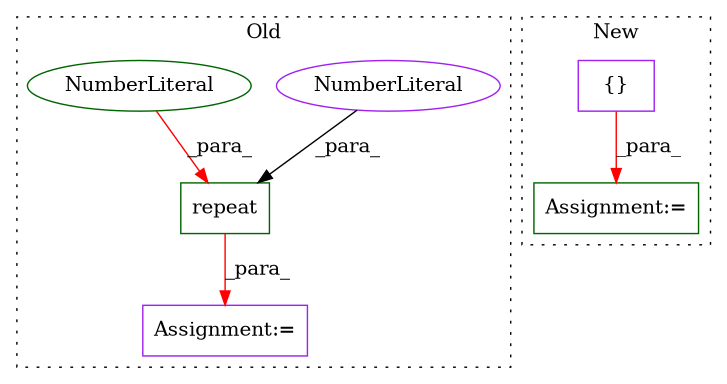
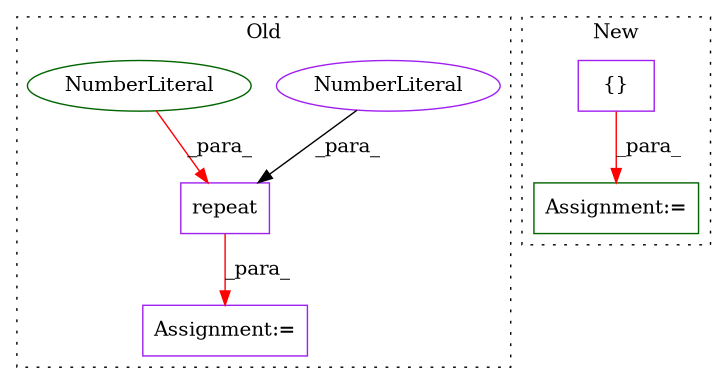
  digraph {
    node [a=7 l=1 shape=box color=darkgreen]
    edge [color=red]
-   n1 [a=32 l="7,1" label=repeat s="8542,8554"]
+   n1 [a=32 l="7,1" label=repeat s="8542,8554" color=purple]
    n2 [label="Assignment:=" s=8520 color=purple]
    n3 [a=34 label=NumberLiteral s=8551 shape=ellipse color=purple]
    n4 [a=34 label=NumberLiteral s=8553 shape=ellipse]
    n5 [a=4 l="1,1" label="{}" s="10148,10160" color=purple]
    n6 [label="Assignment:=" s=10203]
    subgraph cluster_1 {
      label=Old
      style=dotted
      n1
      n2
      n3
      n4
    }
    subgraph cluster_2 {
      label=New
      style=dotted
      n5
      n6
    }
    n1 -> n2 [label=_para_]
    n3 -> n1 [label=_para_ color=black]
    n4 -> n1 [label=_para_]
    n5 -> n6 [label=_para_]
  }
